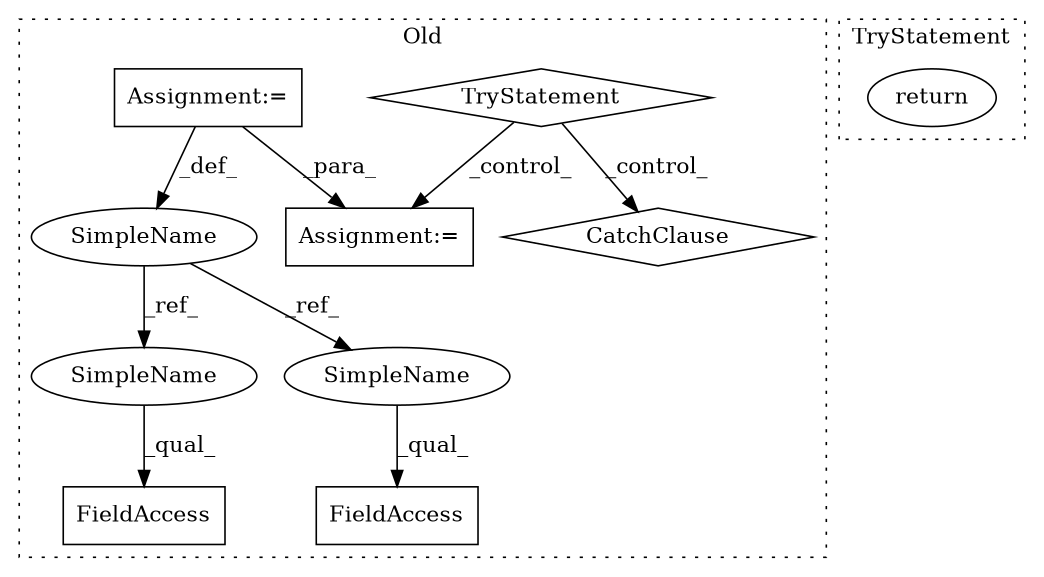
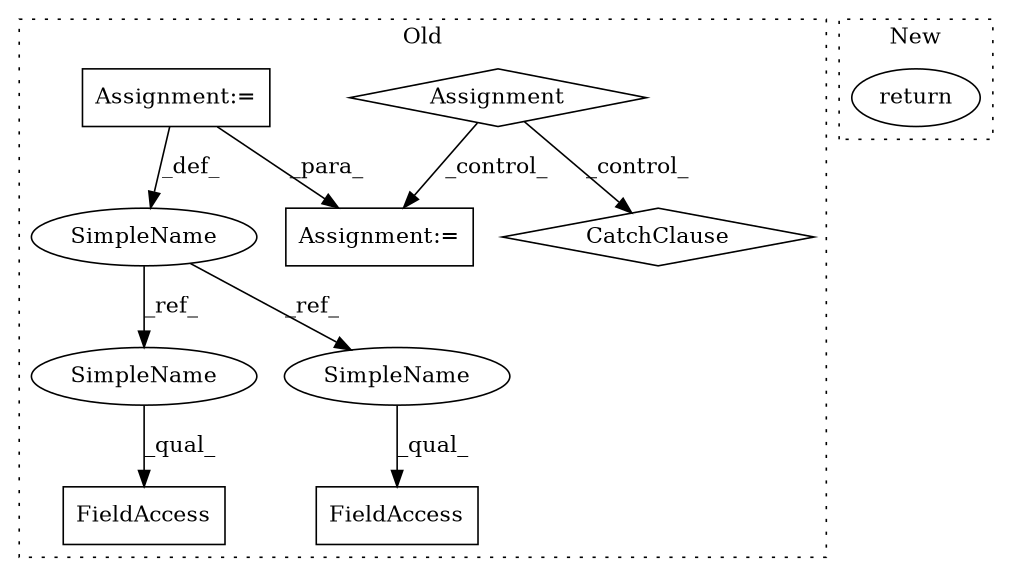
  digraph {
    node [a=42 l=11 s=3114 shape=box]
-   n1 [a=54 l=4 label=TryStatement s=3202 shape=diamond]
+   n1 [a=54 l=4 label=Assignment s=3202 shape=diamond]
    n2 [a=12 l="13,2" label=CatchClause s="3315,3349" shape=diamond]
    n3 [a=7 l=1 label="Assignment:=" s=3235]
    n4 [a=7 l=26 label="Assignment:=" s=2953]
    n5 [a=22 l=16 label=FieldAccess]
    n6 [a=22 l=20 label=FieldAccess s=3144]
    n7 [label=SimpleName s=2987 shape=ellipse]
    n8 [label=SimpleName shape=ellipse]
    n9 [label=SimpleName s=3144 shape=ellipse]
    n10 [a=41 l=7 label=return s=5952 shape=ellipse]
    subgraph cluster_1 {
      label=Old
      style=dotted
      n1
      n2
      n3
      n4
      n5
      n6
      n7
      n8
      n9
    }
    subgraph cluster_2 {
-     label=TryStatement
+     label=New
      style=dotted
      n10
    }
    n1 -> n2 [label=_control_]
    n1 -> n3 [label=_control_]
    n4 -> n3 [label=_para_]
    n4 -> n7 [label=_def_]
    n7 -> n8 [label=_ref_]
    n7 -> n9 [label=_ref_]
    n8 -> n5 [label=_qual_]
    n9 -> n6 [label=_qual_]
  }
